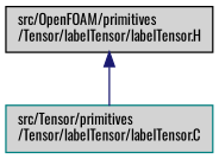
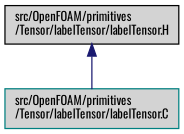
  digraph {
    fontname=Oswald
    node [fillcolor=lightgrey fontname=Oswald fontsize=10 shape=record style=filled]
    n1 [color=black fontcolor=black height=0.2 label="src/OpenFOAM/primitives\l/Tensor/labelTensor/labelTensor.H" width=0.4]
-   n2 [color=teal height=0.2 label="src/Tensor/primitives\l/Tensor/labelTensor/labelTensor.C" width=0.4]
+   n2 [color=teal height=0.2 label="src/OpenFOAM/primitives\l/Tensor/labelTensor/labelTensor.C" width=0.4]
    n1 -> n2 [color=midnightblue dir=back fontname=Oswald fontsize=10 labelfontname=FreeSans labelfontsize=10 style=solid]
  }
